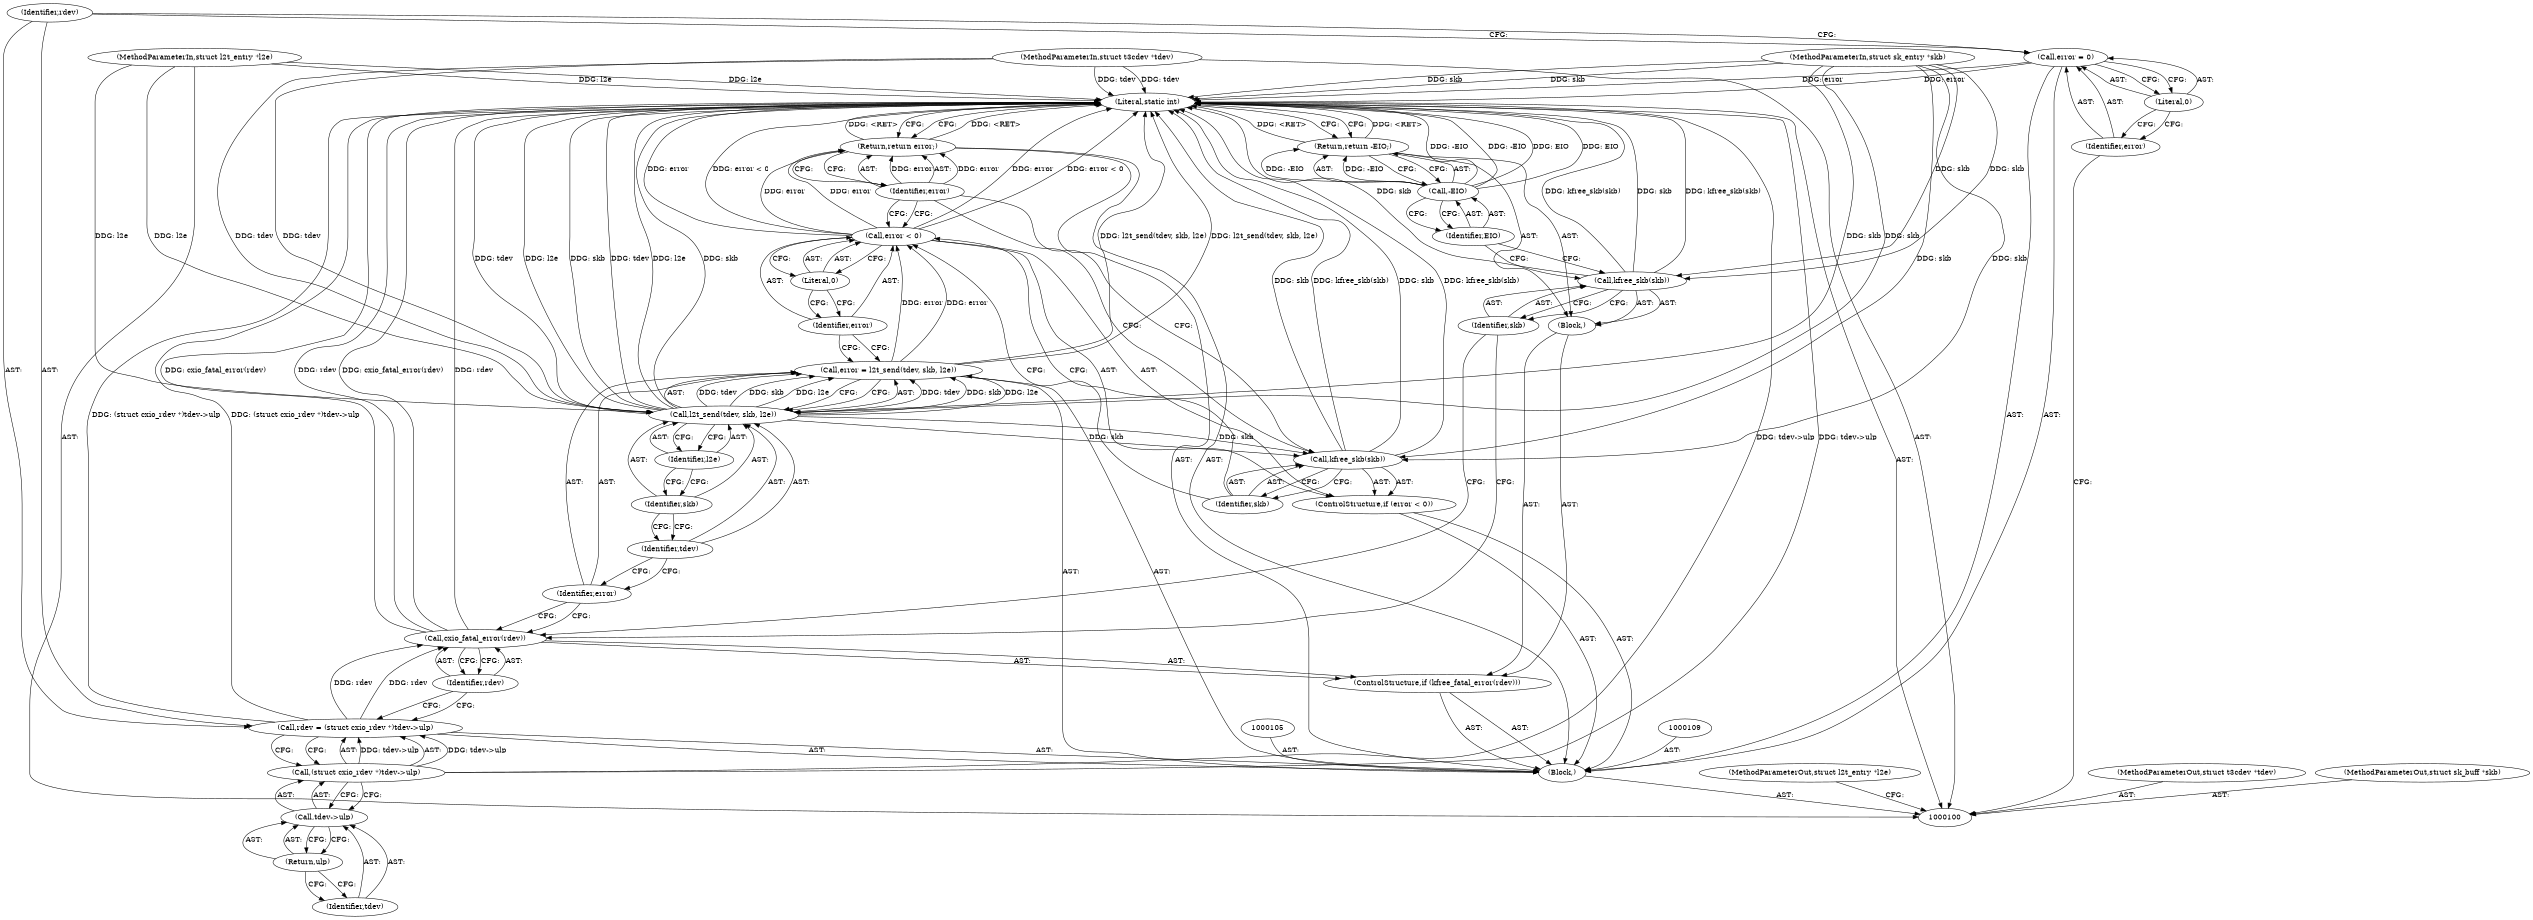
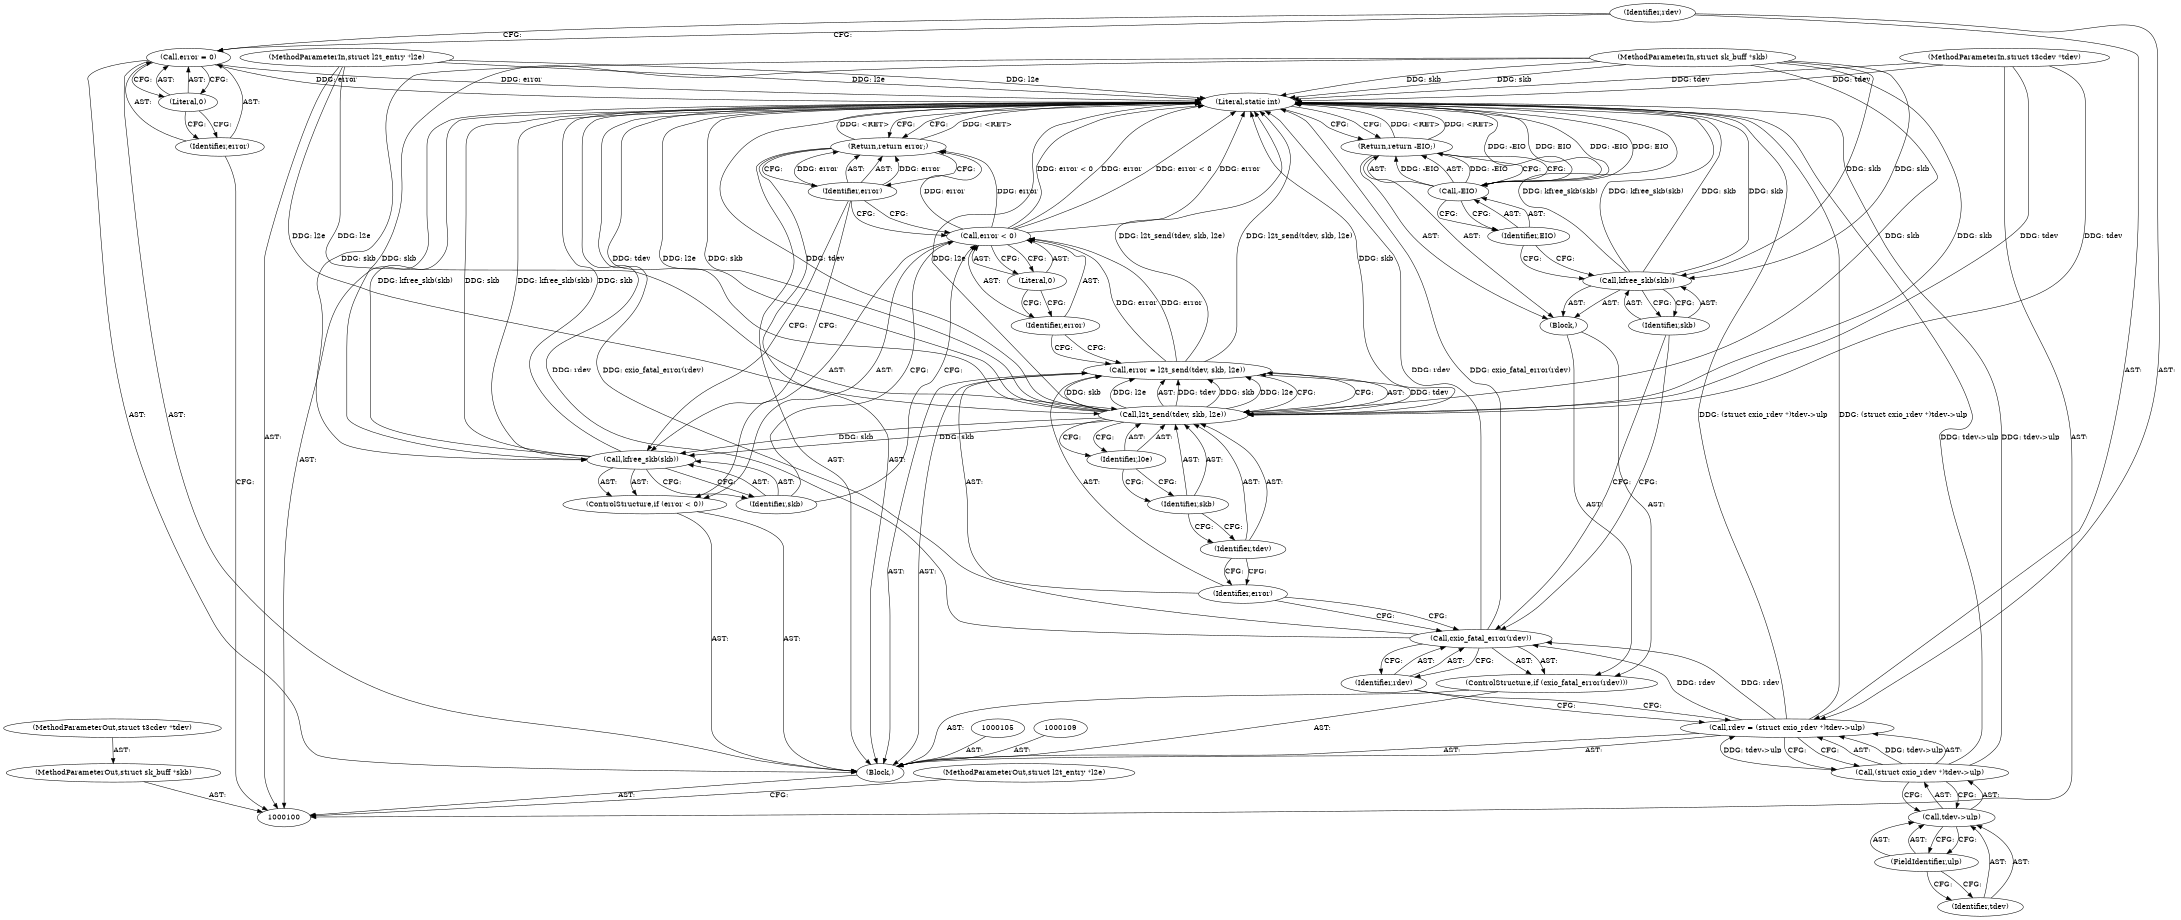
  digraph {
    n1 [label="(Literal,static int)"]
    n2 [label="(Return,return error;)"]
    n3 [label="(Return,return -EIO;)"]
    1000100
    n5 [label="(Block,)"]
    n6 [label="(Identifier,error)"]
    n7 [label="(Block,)"]
    n8 [label="(Call,-EIO)"]
    n9 [label="(MethodParameterIn,struct t3cdev *tdev)"]
    n10 [label="(Call,l2t_send(tdev, skb, l2e))"]
    n11 [label="(Call,kfree_skb(skb))"]
    n12 [label="(Call,error = l2t_send(tdev, skb, l2e))"]
-   n13 [label="(Identifier,l2e)"]
+   n13 [label="(Identifier,l0e)"]
    n14 [label="(MethodParameterOut,struct t3cdev *tdev)"]
-   n15 [label="(MethodParameterIn,struct sk_entry *skb)"]
+   n15 [label="(MethodParameterIn,struct sk_buff *skb)"]
    n16 [label="(Call,kfree_skb(skb))"]
    n17 [label="(ControlStructure,if (error < 0))"]
    n18 [label="(Identifier,skb)"]
    n19 [label="(Identifier,skb)"]
    n20 [label="(MethodParameterOut,struct sk_buff *skb)"]
    n21 [label="(MethodParameterIn,struct l2t_entry *l2e)"]
    n22 [label="(MethodParameterOut,struct l2t_entry *l2e)"]
    n23 [label="(Call,error < 0)"]
    n24 [label="(Identifier,skb)"]
    n25 [label="(Identifier,tdev)"]
    n26 [label="(Identifier,error)"]
    n27 [label="(Call,cxio_fatal_error(rdev))"]
    n28 [label="(Literal,0)"]
-   n29 [label="(ControlStructure,if (kfree_fatal_error(rdev)))"]
+   n29 [label="(ControlStructure,if (cxio_fatal_error(rdev)))"]
    n30 [label="(Identifier,rdev)"]
    n31 [label="(Identifier,error)"]
    n32 [label="(Literal,0)"]
    n33 [label="(Call,error = 0)"]
    n34 [label="(Identifier,error)"]
    n35 [label="(Call,rdev = (struct cxio_rdev *)tdev->ulp)"]
    n36 [label="(Call,(struct cxio_rdev *)tdev->ulp)"]
    n37 [label="(Call,tdev->ulp)"]
    n38 [label="(Identifier,rdev)"]
-   n39 [label="(Return,ulp)"]
+   n39 [label="(FieldIdentifier,ulp)"]
    n40 [label="(Identifier,tdev)"]
    n41 [label="(Identifier,EIO)"]
    1000105
    1000109
    n1 -> n2 [label="CFG: "]
    n1 -> n2 [label="CFG: "]
    n1 -> n3 [label="CFG: "]
    n1 -> n3 [label="CFG: "]
    n1 -> 1000100 [label="AST: "]
    n2 -> n1 [label="DDG: <RET>"]
    n2 -> n1 [label="DDG: <RET>"]
    n2 -> n5 [label="AST: "]
    n2 -> n5 [label="AST: "]
    n2 -> n6 [label="CFG: "]
    n2 -> n6 [label="CFG: "]
    n3 -> n1 [label="DDG: <RET>"]
    n3 -> n1 [label="DDG: <RET>"]
    n3 -> n7 [label="AST: "]
    n3 -> n7 [label="AST: "]
    n3 -> n8 [label="CFG: "]
    n3 -> n8 [label="CFG: "]
    n5 -> 1000100 [label="AST: "]
    n6 -> n2 [label="AST: "]
    n6 -> n2 [label="DDG: error"]
    n6 -> n2 [label="AST: "]
    n6 -> n2 [label="DDG: error"]
    n6 -> n11 [label="CFG: "]
    n6 -> n11 [label="CFG: "]
    n6 -> n23 [label="CFG: "]
    n6 -> n23 [label="CFG: "]
    n7 -> n29 [label="AST: "]
    n7 -> n29 [label="AST: "]
    n8 -> n1 [label="DDG: EIO"]
    n8 -> n1 [label="DDG: -EIO"]
    n8 -> n1 [label="DDG: EIO"]
    n8 -> n1 [label="DDG: -EIO"]
    n8 -> n3 [label="AST: "]
    n8 -> n3 [label="DDG: -EIO"]
    n8 -> n3 [label="AST: "]
    n8 -> n3 [label="DDG: -EIO"]
    n8 -> n41 [label="CFG: "]
    n8 -> n41 [label="CFG: "]
    n9 -> n1 [label="DDG: tdev"]
    n9 -> n1 [label="DDG: tdev"]
    n9 -> 1000100 [label="AST: "]
    n9 -> n10 [label="DDG: tdev"]
    n9 -> n10 [label="DDG: tdev"]
    n10 -> n1 [label="DDG: skb"]
    n10 -> n1 [label="DDG: tdev"]
    n10 -> n1 [label="DDG: l2e"]
    n10 -> n1 [label="DDG: skb"]
    n10 -> n1 [label="DDG: tdev"]
    n10 -> n1 [label="DDG: l2e"]
    n10 -> n11 [label="DDG: skb"]
    n10 -> n11 [label="DDG: skb"]
    n10 -> n12 [label="AST: "]
    n10 -> n12 [label="DDG: tdev"]
    n10 -> n12 [label="DDG: skb"]
    n10 -> n12 [label="DDG: l2e"]
    n10 -> n12 [label="AST: "]
    n10 -> n12 [label="DDG: tdev"]
    n10 -> n12 [label="DDG: skb"]
    n10 -> n12 [label="DDG: l2e"]
    n10 -> n13 [label="CFG: "]
    n10 -> n13 [label="CFG: "]
    n11 -> n1 [label="DDG: kfree_skb(skb)"]
    n11 -> n1 [label="DDG: skb"]
    n11 -> n1 [label="DDG: kfree_skb(skb)"]
    n11 -> n1 [label="DDG: skb"]
    n11 -> n17 [label="AST: "]
    n11 -> n17 [label="AST: "]
    n11 -> n18 [label="CFG: "]
    n11 -> n18 [label="CFG: "]
    n12 -> n1 [label="DDG: l2t_send(tdev, skb, l2e)"]
    n12 -> n1 [label="DDG: l2t_send(tdev, skb, l2e)"]
    n12 -> n5 [label="AST: "]
    n12 -> n5 [label="AST: "]
    n12 -> n10 [label="CFG: "]
    n12 -> n10 [label="CFG: "]
    n12 -> n23 [label="DDG: error"]
    n12 -> n23 [label="DDG: error"]
    n13 -> n10 [label="AST: "]
    n13 -> n10 [label="AST: "]
    n13 -> n24 [label="CFG: "]
    n13 -> n24 [label="CFG: "]
-   n14 -> 1000100 [label="AST: "]
+   n14 -> n20 [label="AST: "]
    n15 -> n1 [label="DDG: skb"]
    n15 -> n1 [label="DDG: skb"]
    n15 -> n10 [label="DDG: skb"]
    n15 -> n10 [label="DDG: skb"]
    n15 -> n11 [label="DDG: skb"]
    n15 -> n11 [label="DDG: skb"]
    n15 -> n16 [label="DDG: skb"]
    n15 -> n16 [label="DDG: skb"]
    n16 -> n1 [label="DDG: kfree_skb(skb)"]
    n16 -> n1 [label="DDG: skb"]
    n16 -> n1 [label="DDG: kfree_skb(skb)"]
    n16 -> n1 [label="DDG: skb"]
    n16 -> n7 [label="AST: "]
    n16 -> n7 [label="AST: "]
    n16 -> n19 [label="CFG: "]
    n16 -> n19 [label="CFG: "]
    n17 -> n5 [label="AST: "]
    n17 -> n5 [label="AST: "]
    n18 -> n11 [label="AST: "]
    n18 -> n11 [label="AST: "]
    n18 -> n23 [label="CFG: "]
    n18 -> n23 [label="CFG: "]
    n19 -> n16 [label="AST: "]
    n19 -> n16 [label="AST: "]
    n19 -> n27 [label="CFG: "]
    n19 -> n27 [label="CFG: "]
    n20 -> 1000100 [label="AST: "]
    n21 -> n1 [label="DDG: l2e"]
    n21 -> n1 [label="DDG: l2e"]
    n21 -> 1000100 [label="AST: "]
    n21 -> n10 [label="DDG: l2e"]
    n21 -> n10 [label="DDG: l2e"]
    n22 -> 1000100 [label="CFG: "]
    n23 -> n1 [label="DDG: error"]
    n23 -> n1 [label="DDG: error < 0"]
    n23 -> n1 [label="DDG: error"]
    n23 -> n1 [label="DDG: error < 0"]
    n23 -> n2 [label="DDG: error"]
    n23 -> n2 [label="DDG: error"]
    n23 -> n17 [label="AST: "]
    n23 -> n17 [label="AST: "]
    n23 -> n28 [label="CFG: "]
    n23 -> n28 [label="CFG: "]
    n24 -> n10 [label="AST: "]
    n24 -> n10 [label="AST: "]
    n24 -> n25 [label="CFG: "]
    n24 -> n25 [label="CFG: "]
    n25 -> n10 [label="AST: "]
    n25 -> n10 [label="AST: "]
    n25 -> n26 [label="CFG: "]
    n25 -> n26 [label="CFG: "]
    n26 -> n12 [label="AST: "]
    n26 -> n12 [label="AST: "]
    n26 -> n27 [label="CFG: "]
    n26 -> n27 [label="CFG: "]
    n27 -> n1 [label="DDG: cxio_fatal_error(rdev)"]
    n27 -> n1 [label="DDG: rdev"]
    n27 -> n1 [label="DDG: cxio_fatal_error(rdev)"]
    n27 -> n1 [label="DDG: rdev"]
    n27 -> n29 [label="AST: "]
    n27 -> n29 [label="AST: "]
    n27 -> n30 [label="CFG: "]
    n27 -> n30 [label="CFG: "]
    n28 -> n23 [label="AST: "]
    n28 -> n23 [label="AST: "]
    n28 -> n31 [label="CFG: "]
    n28 -> n31 [label="CFG: "]
    n29 -> n5 [label="AST: "]
    n29 -> n5 [label="AST: "]
    n30 -> n27 [label="AST: "]
    n30 -> n27 [label="AST: "]
    n30 -> n35 [label="CFG: "]
    n30 -> n35 [label="CFG: "]
    n31 -> n12 [label="CFG: "]
    n31 -> n12 [label="CFG: "]
    n31 -> n23 [label="AST: "]
    n31 -> n23 [label="AST: "]
    n32 -> n33 [label="AST: "]
    n32 -> n33 [label="AST: "]
    n32 -> n34 [label="CFG: "]
    n32 -> n34 [label="CFG: "]
    n33 -> n1 [label="DDG: error"]
    n33 -> n1 [label="DDG: error"]
    n33 -> n5 [label="AST: "]
    n33 -> n5 [label="AST: "]
    n33 -> n32 [label="CFG: "]
    n33 -> n32 [label="CFG: "]
    n34 -> 1000100 [label="CFG: "]
    n34 -> n33 [label="AST: "]
    n34 -> n33 [label="AST: "]
    n35 -> n1 [label="DDG: (struct cxio_rdev *)tdev->ulp"]
    n35 -> n1 [label="DDG: (struct cxio_rdev *)tdev->ulp"]
    n35 -> n5 [label="AST: "]
    n35 -> n5 [label="AST: "]
    n35 -> n27 [label="DDG: rdev"]
    n35 -> n27 [label="DDG: rdev"]
    n35 -> n36 [label="CFG: "]
    n35 -> n36 [label="CFG: "]
    n36 -> n1 [label="DDG: tdev->ulp"]
    n36 -> n1 [label="DDG: tdev->ulp"]
    n36 -> n35 [label="AST: "]
    n36 -> n35 [label="DDG: tdev->ulp"]
    n36 -> n35 [label="AST: "]
    n36 -> n35 [label="DDG: tdev->ulp"]
    n36 -> n37 [label="CFG: "]
    n36 -> n37 [label="CFG: "]
    n37 -> n36 [label="AST: "]
    n37 -> n36 [label="AST: "]
    n37 -> n39 [label="CFG: "]
    n37 -> n39 [label="CFG: "]
    n38 -> n33 [label="CFG: "]
    n38 -> n33 [label="CFG: "]
    n38 -> n35 [label="AST: "]
    n38 -> n35 [label="AST: "]
    n39 -> n37 [label="AST: "]
    n39 -> n37 [label="AST: "]
    n39 -> n40 [label="CFG: "]
    n39 -> n40 [label="CFG: "]
    n40 -> n37 [label="AST: "]
    n40 -> n37 [label="AST: "]
    n41 -> n8 [label="AST: "]
    n41 -> n8 [label="AST: "]
    n41 -> n16 [label="CFG: "]
    n41 -> n16 [label="CFG: "]
    1000105 -> n5 [label="AST: "]
    1000109 -> n5 [label="AST: "]
  }
